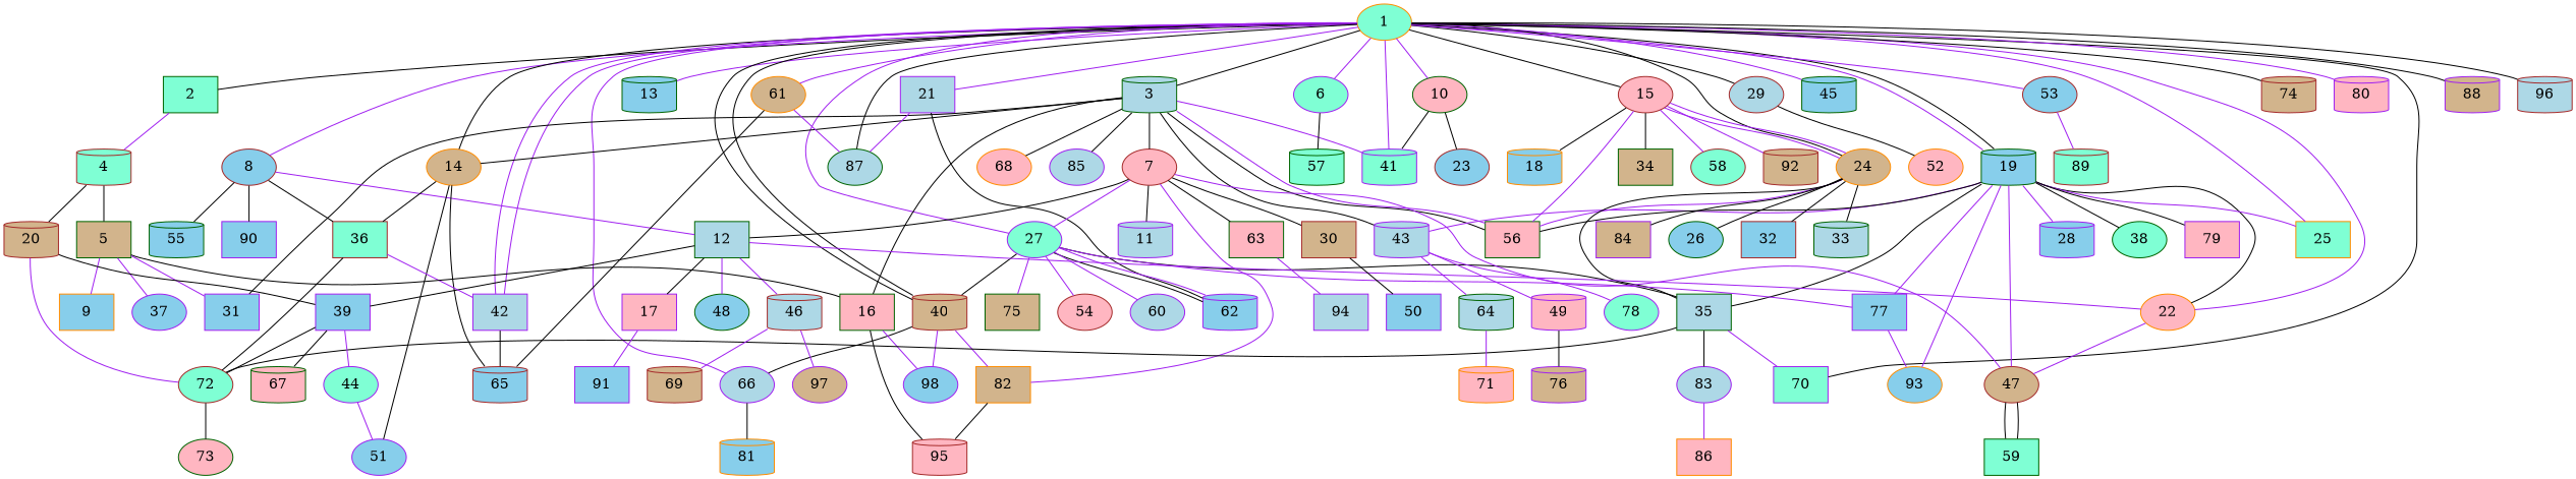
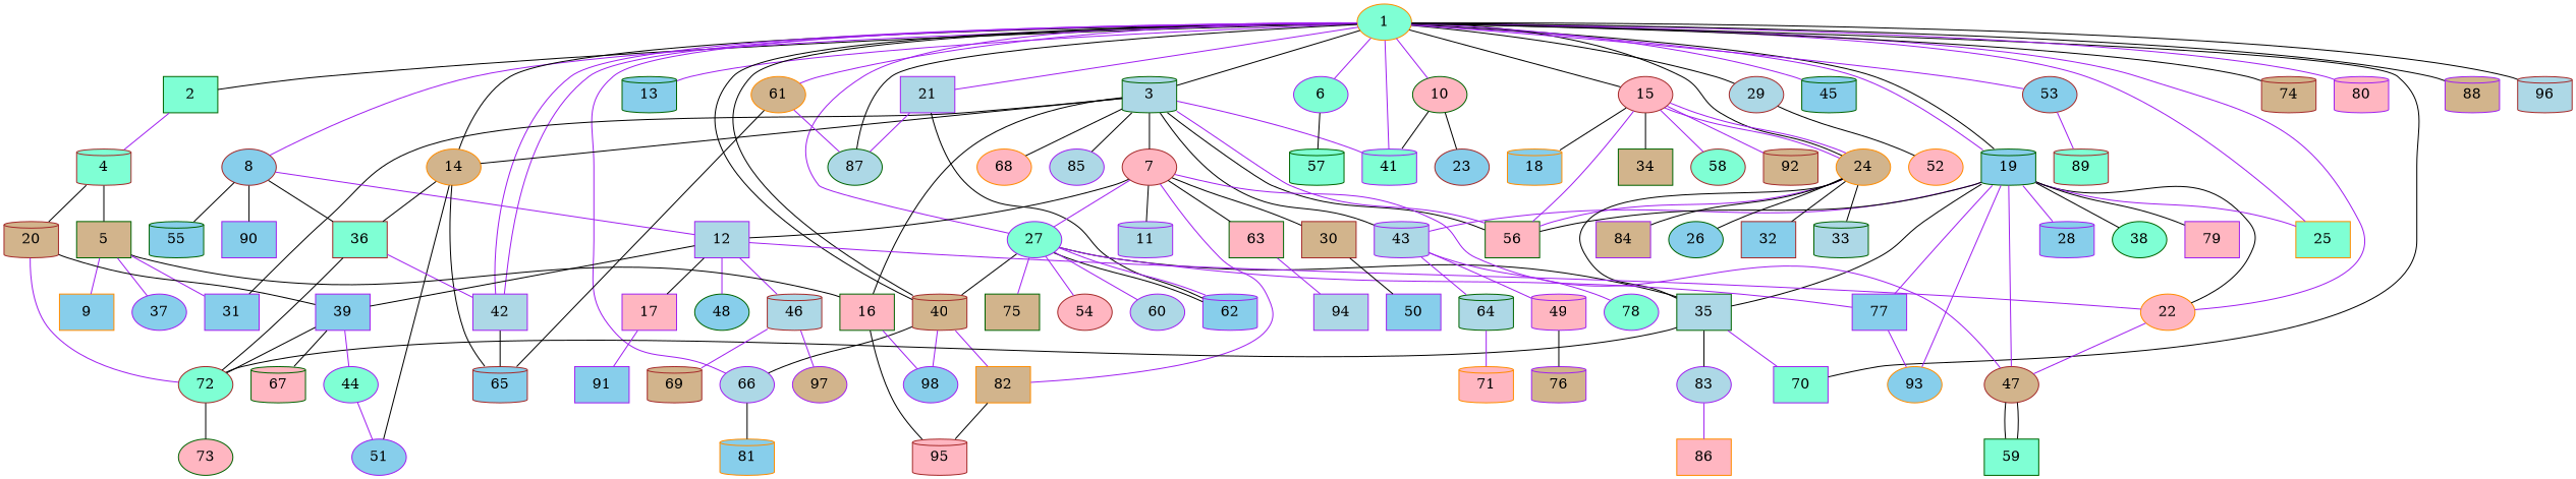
  graph {
    node [color=purple fillcolor=skyblue shape=ellipse style=filled]
    edge [color=black]
    1 [color=darkorange fillcolor=aquamarine]
    2 [color=darkgreen fillcolor=aquamarine shape=box]
    3 [color=darkgreen fillcolor=lightblue shape=cylinder]
    6 [fillcolor=aquamarine]
    8 [color=brown]
    10 [color=darkgreen fillcolor=lightpink]
    13 [color=darkgreen shape=cylinder]
    14 [color=darkorange fillcolor=tan]
    15 [color=brown fillcolor=lightpink]
    19 [color=darkgreen shape=cylinder]
    21 [fillcolor=lightblue shape=box]
    22 [color=darkorange fillcolor=lightpink]
    24 [color=darkorange fillcolor=tan]
    25 [color=darkorange fillcolor=aquamarine shape=box]
    27 [fillcolor=aquamarine]
    29 [color=brown fillcolor=lightblue]
    40 [color=brown fillcolor=tan shape=cylinder]
    41 [fillcolor=aquamarine shape=cylinder]
    42 [fillcolor=lightblue shape=box]
    45 [color=darkgreen shape=cylinder]
    53 [color=brown]
    61 [color=darkorange fillcolor=tan]
    66 [fillcolor=lightblue]
    70 [fillcolor=aquamarine shape=box]
    74 [color=brown fillcolor=tan shape=cylinder]
    80 [fillcolor=lightpink shape=cylinder]
    87 [color=darkgreen fillcolor=lightblue]
    88 [fillcolor=tan shape=cylinder]
    96 [color=brown fillcolor=lightblue shape=cylinder]
    4 [color=brown fillcolor=aquamarine shape=cylinder]
    7 [color=brown fillcolor=lightpink]
    16 [color=darkgreen fillcolor=lightpink shape=box]
    31 [shape=box]
    43 [fillcolor=lightblue shape=cylinder]
    56 [color=darkgreen fillcolor=lightpink shape=box]
    68 [color=darkorange fillcolor=lightpink]
    85 [fillcolor=lightblue]
    57 [color=darkgreen fillcolor=aquamarine shape=cylinder]
-   12 [color=darkgreen fillcolor=lightblue shape=box]
+   12 [fillcolor=lightblue shape=box]
    36 [color=brown fillcolor=aquamarine shape=box]
    55 [color=darkgreen shape=cylinder]
    90 [shape=box]
    23 [color=brown]
    51
    65 [color=brown shape=cylinder]
    18 [color=darkorange shape=cylinder]
    34 [color=darkgreen fillcolor=tan shape=box]
    58 [color=brown fillcolor=aquamarine]
    92 [color=brown fillcolor=tan shape=cylinder]
    47 [color=brown fillcolor=tan]
    28 [shape=cylinder]
    35 [color=darkgreen fillcolor=lightblue shape=box]
    38 [color=darkgreen fillcolor=aquamarine]
    77 [shape=box]
    79 [fillcolor=lightpink shape=box]
    93 [color=darkorange]
    62 [shape=cylinder]
    26 [color=darkgreen]
    32 [color=brown shape=box]
    33 [color=darkgreen fillcolor=lightblue shape=cylinder]
    84 [fillcolor=tan shape=box]
    54 [color=brown fillcolor=lightpink]
    60 [fillcolor=lightblue]
    75 [color=darkgreen fillcolor=tan shape=box]
    52 [color=darkorange fillcolor=lightpink]
    82 [color=darkorange fillcolor=tan shape=box]
    98
    89 [color=brown fillcolor=aquamarine shape=cylinder]
    81 [color=darkorange shape=cylinder]
    5 [color=darkgreen fillcolor=tan shape=box]
    20 [color=brown fillcolor=tan shape=cylinder]
    11 [fillcolor=lightblue shape=cylinder]
    30 [color=brown fillcolor=tan shape=box]
    63 [color=darkgreen fillcolor=lightpink shape=box]
    95 [color=brown fillcolor=lightpink shape=cylinder]
    49 [fillcolor=lightpink shape=cylinder]
    64 [color=darkgreen fillcolor=lightblue shape=cylinder]
    78 [fillcolor=aquamarine]
    9 [color=darkorange shape=box]
    37
    39 [shape=box]
    72 [color=brown fillcolor=aquamarine]
    17 [fillcolor=lightpink shape=box]
    46 [color=brown fillcolor=lightblue shape=cylinder]
    48 [color=darkgreen]
    50 [shape=box]
    59 [color=darkgreen fillcolor=aquamarine shape=box]
    94 [fillcolor=lightblue shape=box]
    91 [shape=box]
    44 [fillcolor=aquamarine]
    67 [color=darkgreen fillcolor=lightpink shape=cylinder]
    69 [color=brown fillcolor=tan shape=cylinder]
    97 [fillcolor=tan]
    83 [fillcolor=lightblue]
    73 [color=darkgreen fillcolor=lightpink]
    86 [color=darkorange fillcolor=lightpink shape=box]
    76 [fillcolor=tan shape=cylinder]
    71 [color=darkorange fillcolor=lightpink shape=cylinder]
    1 -- 2
    1 -- 3
    1 -- 6 [color=purple]
    1 -- 8 [color=purple]
    1 -- 10 [color=purple]
    1 -- 13 [color=purple]
    1 -- 14
    1 -- 15
    1 -- 19 [color=purple]
    1 -- 19
    1 -- 21 [color=purple]
    1 -- 22 [color=purple]
    1 -- 24
    1 -- 25 [color=purple]
    1 -- 27 [color=purple]
    1 -- 29
    1 -- 40
    1 -- 40
    1 -- 41 [color=purple]
    1 -- 42 [color=purple]
    1 -- 42 [color=purple]
    1 -- 45 [color=purple]
    1 -- 53 [color=purple]
    1 -- 61 [color=purple]
    1 -- 66 [color=purple]
    1 -- 70
    1 -- 74
    1 -- 80 [color=purple]
    1 -- 87
    1 -- 88
    1 -- 96
    2 -- 4 [color=purple]
    3 -- 14
    3 -- 41 [color=purple]
    3 -- 7
    3 -- 16
    3 -- 31
    3 -- 43
    3 -- 56
    3 -- 56 [color=purple]
    3 -- 68
    3 -- 85
    6 -- 57
    8 -- 12 [color=purple]
    8 -- 36
    8 -- 55
    8 -- 90
    10 -- 41
    10 -- 23
    14 -- 36
    14 -- 51
    14 -- 65
    15 -- 24 [color=purple]
    15 -- 24 [color=purple]
    15 -- 56 [color=purple]
    15 -- 18
    15 -- 34
    15 -- 58 [color=purple]
    15 -- 92 [color=purple]
    19 -- 22
    19 -- 25 [color=purple]
    19 -- 43 [color=purple]
    19 -- 56
    19 -- 47 [color=purple]
    19 -- 28 [color=purple]
    19 -- 35
    19 -- 38
    19 -- 77 [color=purple]
    19 -- 79
    19 -- 93 [color=purple]
    21 -- 87 [color=purple]
    21 -- 62
    22 -- 47 [color=purple]
    24 -- 56 [color=purple]
    24 -- 35
    24 -- 26
    24 -- 32
    24 -- 33
    24 -- 84
    27 -- 40
    27 -- 35
    27 -- 77 [color=purple]
    27 -- 62
    27 -- 62 [color=purple]
    27 -- 54 [color=purple]
    27 -- 60 [color=purple]
    27 -- 75 [color=purple]
    29 -- 52
    40 -- 66
    40 -- 82 [color=purple]
    40 -- 98 [color=purple]
    42 -- 65
    53 -- 89 [color=purple]
    61 -- 87 [color=purple]
    61 -- 65
    66 -- 81
    4 -- 5
    4 -- 20
    7 -- 27 [color=purple]
    7 -- 12
    7 -- 47 [color=purple]
    7 -- 82 [color=purple]
    7 -- 11
    7 -- 30
    7 -- 63
    16 -- 98 [color=purple]
    16 -- 95
    43 -- 49 [color=purple]
    43 -- 64 [color=purple]
    43 -- 78 [color=purple]
    12 -- 22 [color=purple]
    12 -- 39
    12 -- 17
    12 -- 46 [color=purple]
    12 -- 48 [color=purple]
    36 -- 42 [color=purple]
    36 -- 72
    47 -- 59
    47 -- 59
    35 -- 70 [color=purple]
    35 -- 72
    35 -- 83
    77 -- 93 [color=purple]
    82 -- 95
    5 -- 16
    5 -- 31 [color=purple]
    5 -- 9 [color=purple]
    5 -- 37 [color=purple]
    20 -- 39
    20 -- 72 [color=purple]
    30 -- 50
    63 -- 94 [color=purple]
    49 -- 76
    64 -- 71 [color=purple]
    39 -- 72
    39 -- 44 [color=purple]
    39 -- 67
    72 -- 73
    17 -- 91 [color=purple]
    46 -- 69 [color=purple]
    46 -- 97 [color=purple]
    44 -- 51 [color=purple]
    83 -- 86 [color=purple]
  }
